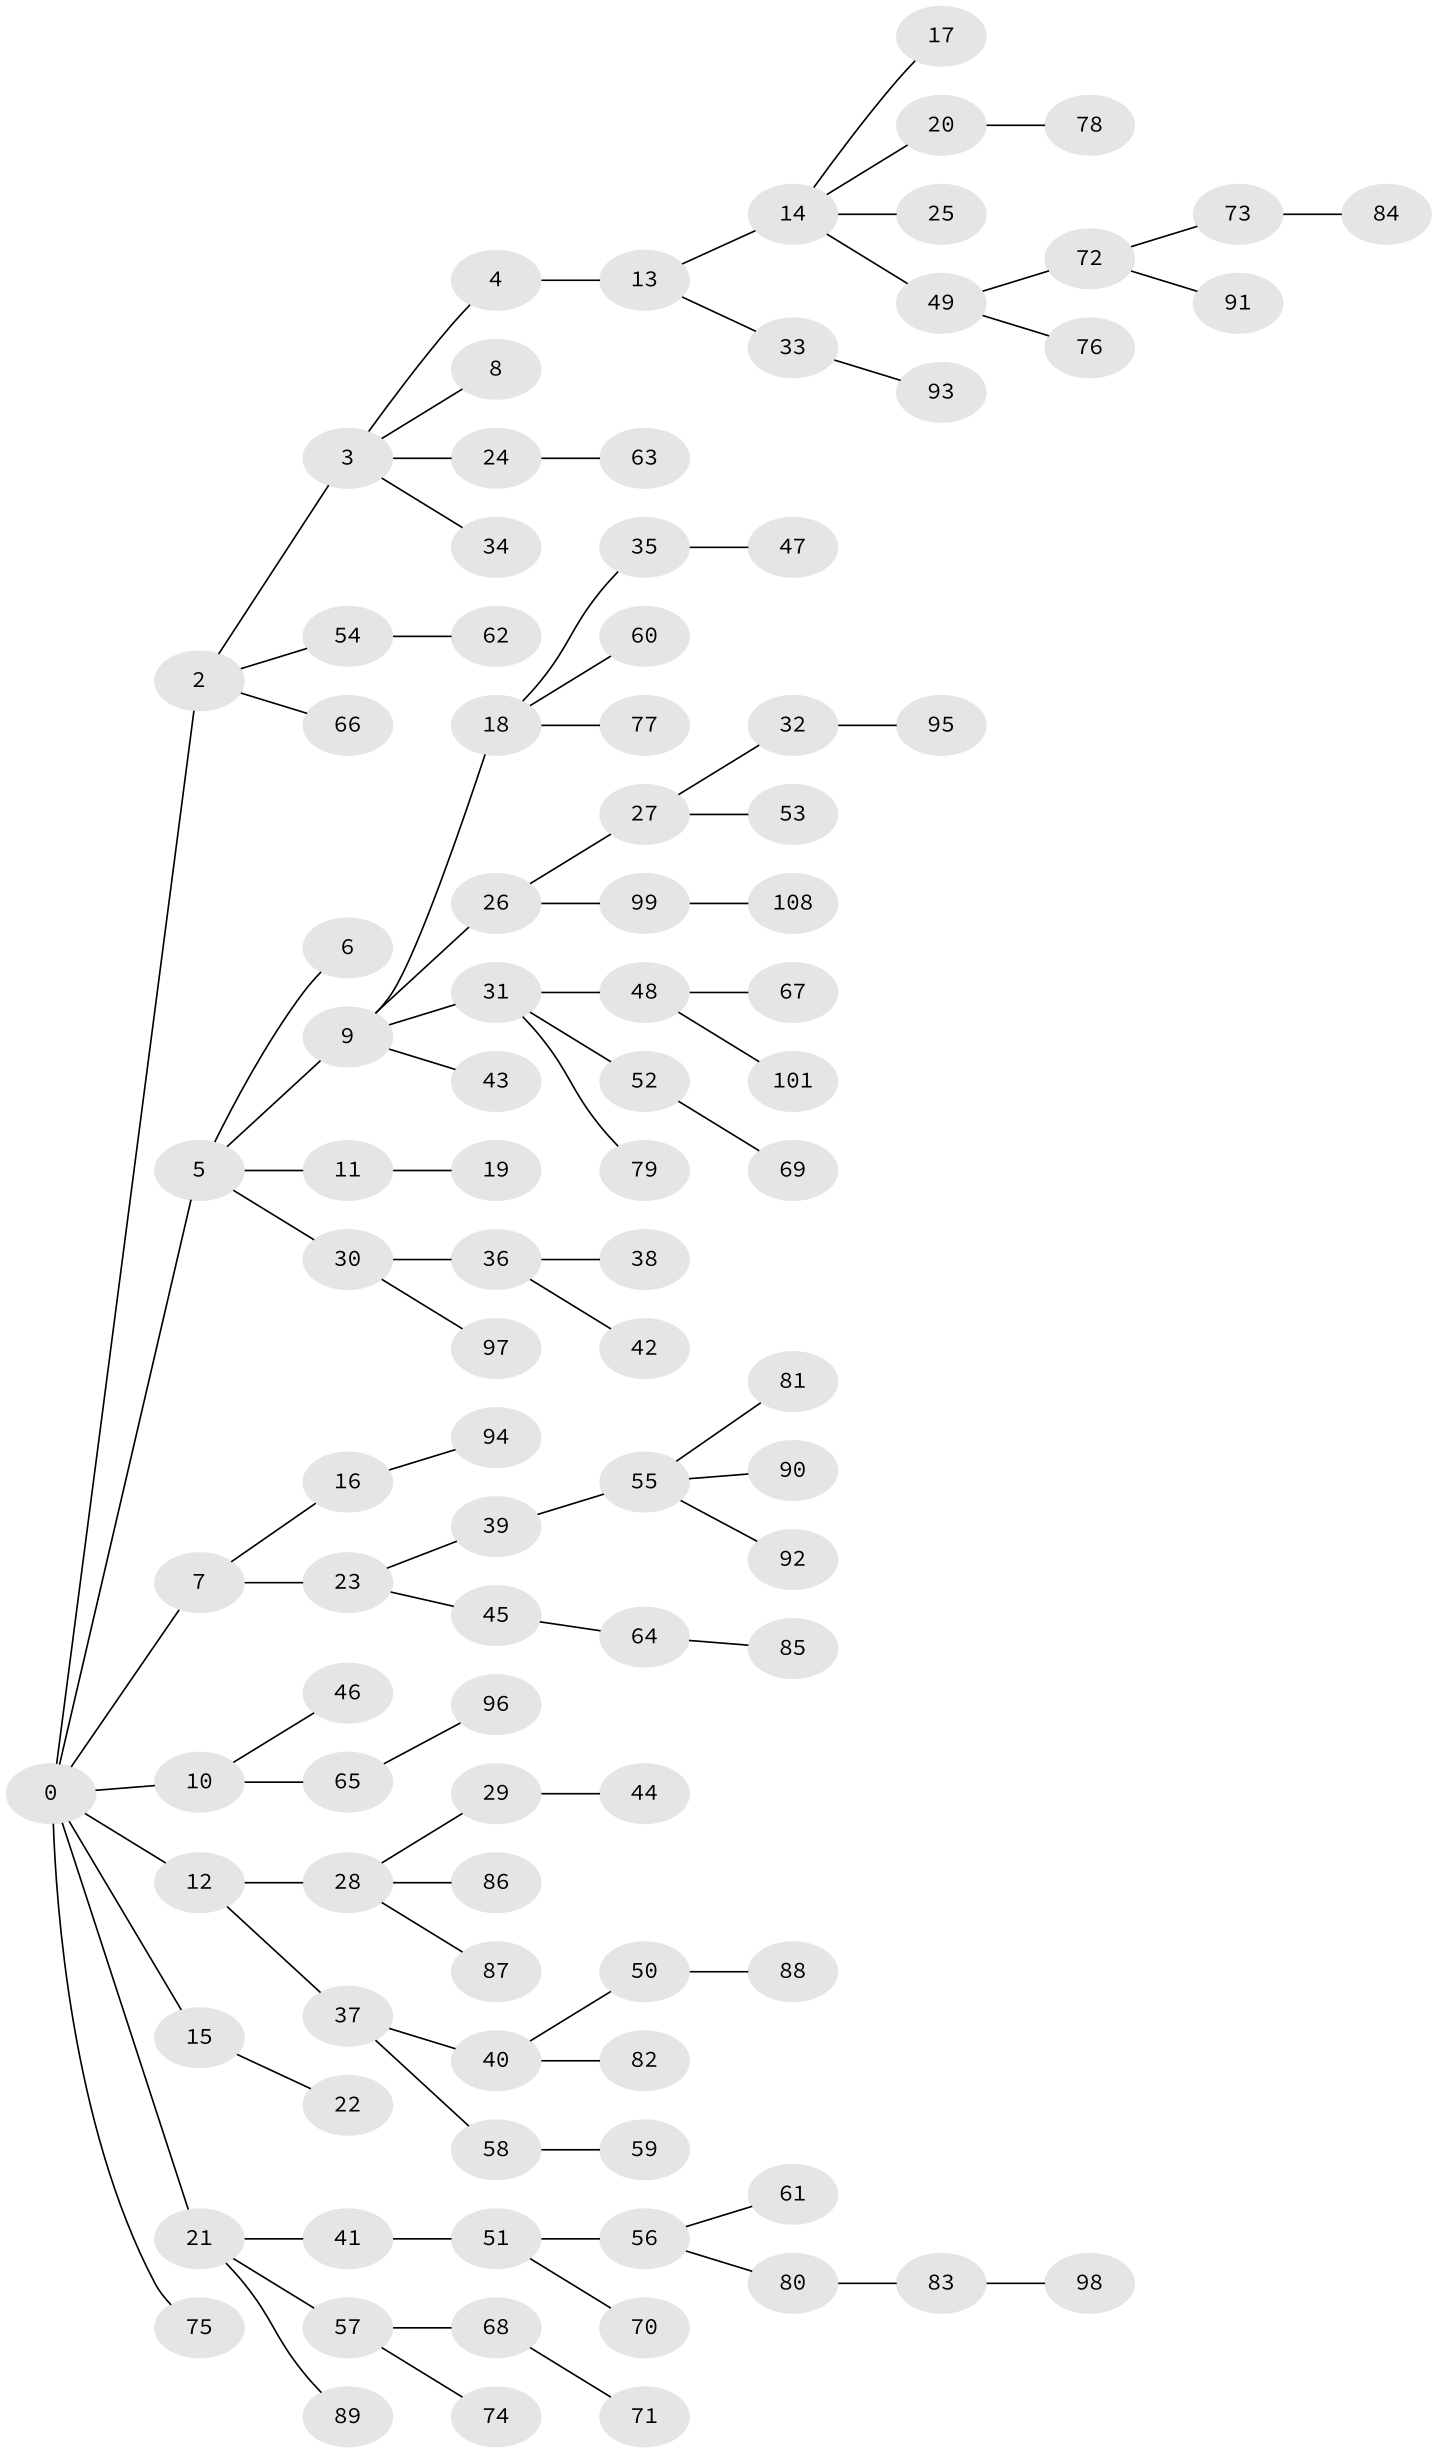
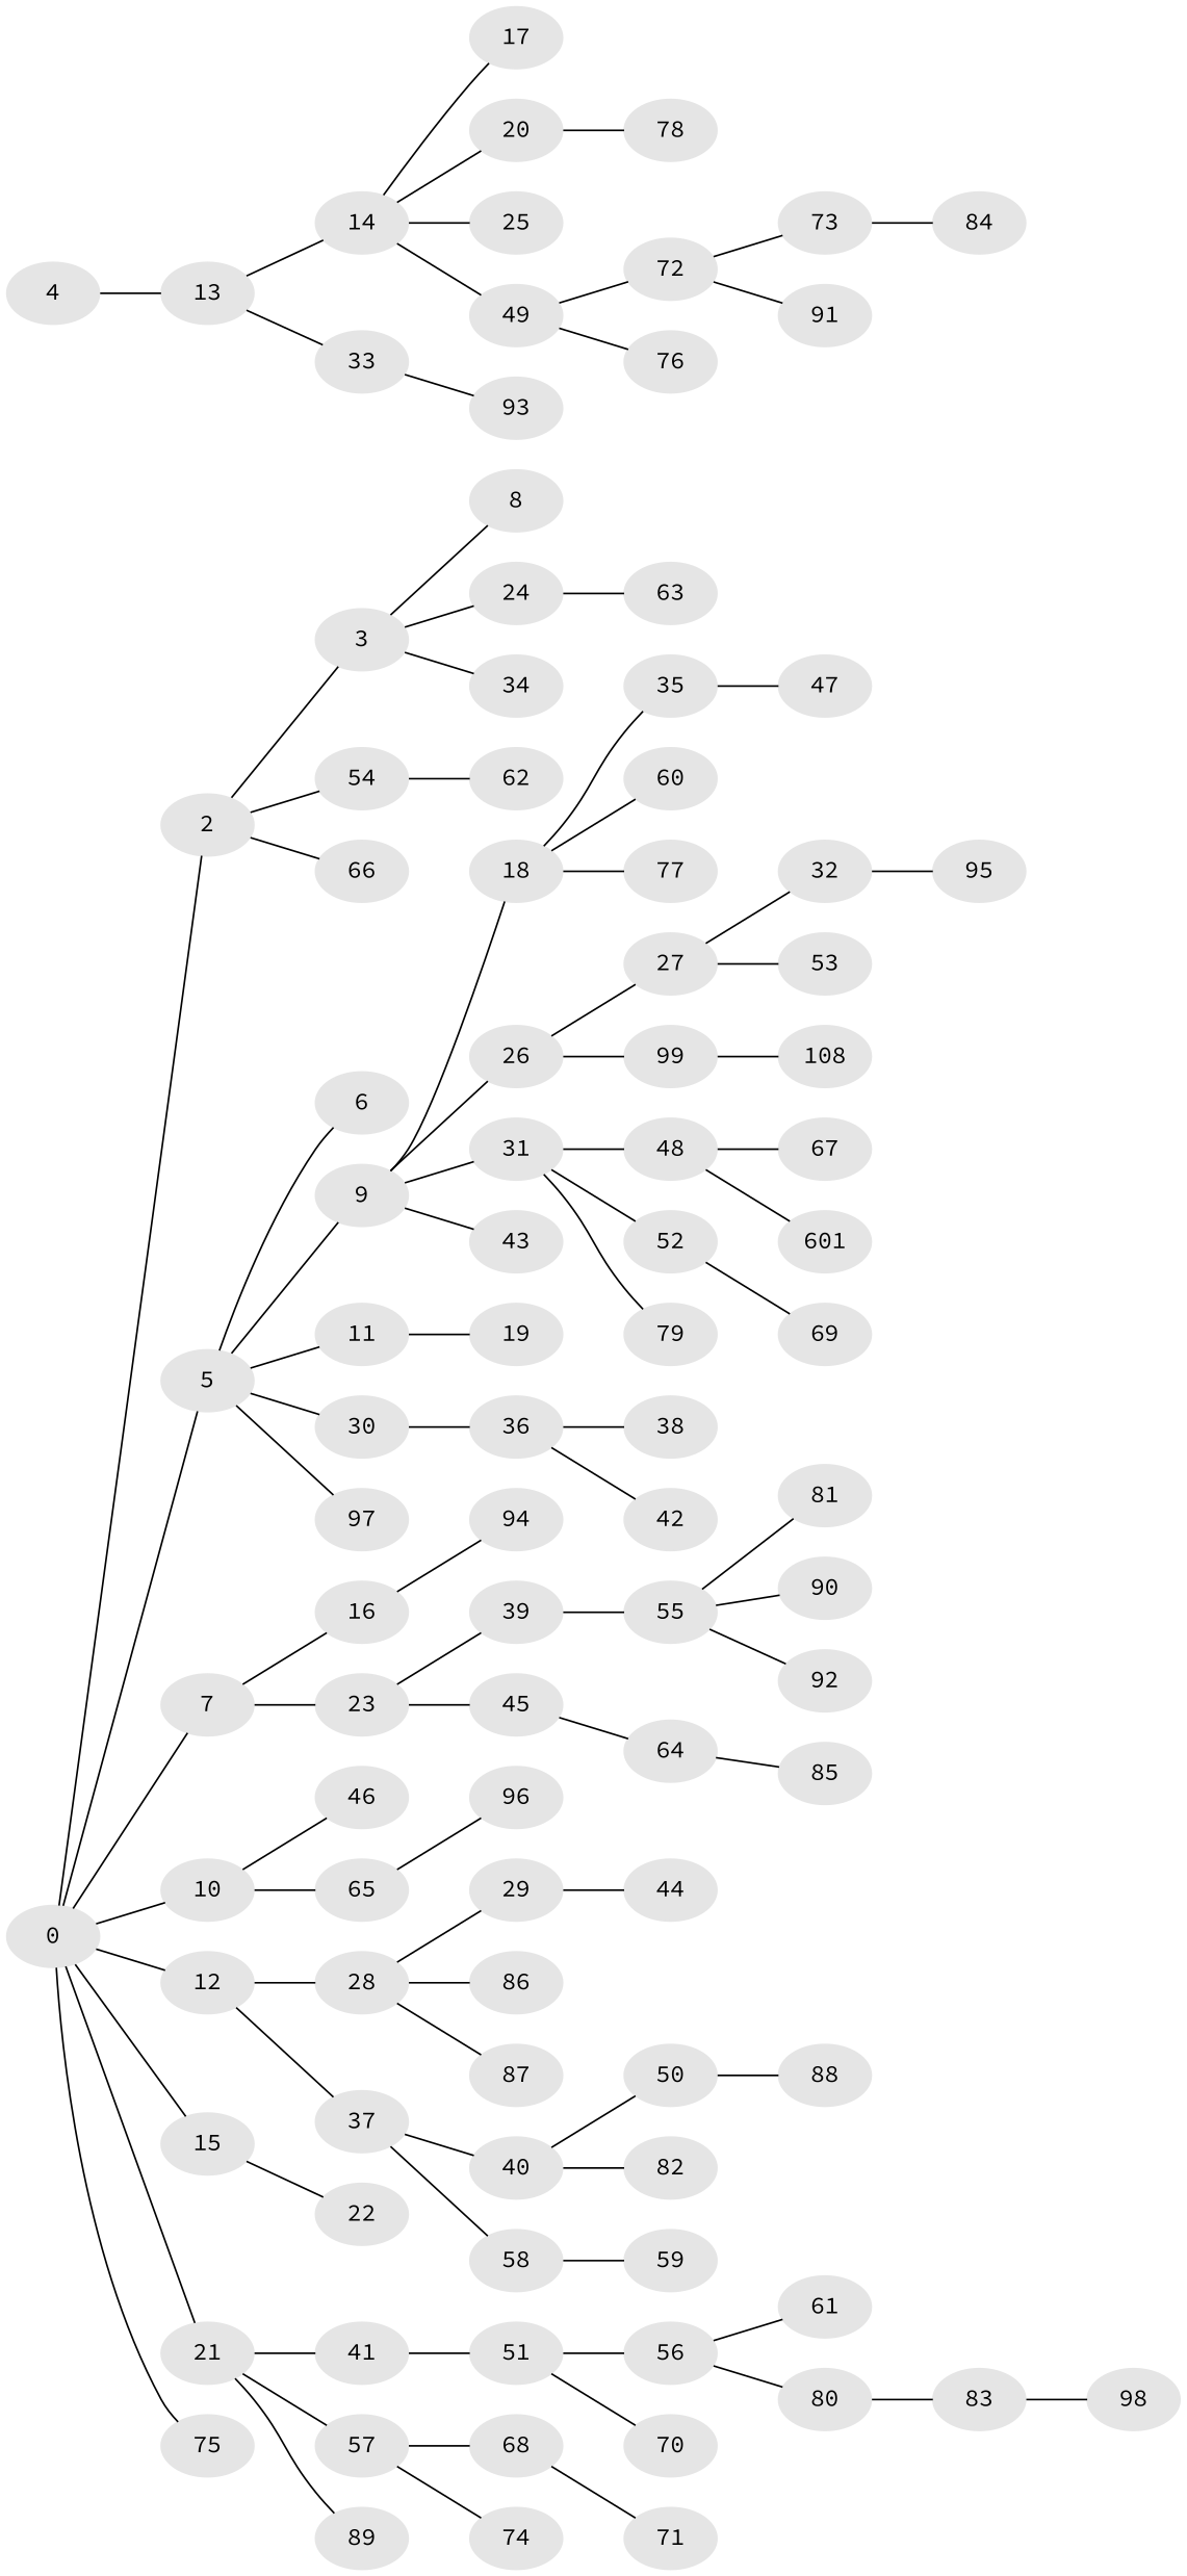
  graph {
    fontname="Source Code Pro"
    rankdir=LR
    node [color=gray90 fontname="Source Code Pro" style=filled]
    edge [fontname="Source Code Pro"]
    n1 [label=0]
    2
    5
    7
    10
    12
    15
    21
    75
    3
    54
    66
    6
    9
    11
    30
    16
    23
    46
    65
    28
    37
    22
    41
    57
    89
    4
    8
    24
    34
    62
    13
    63
    14
    33
    18
    26
    31
    43
    19
    36
    97
    94
    39
    45
    35
    60
    77
    27
    99
    48
    52
    79
    96
    29
    86
    87
    40
    58
    17
    20
    25
    49
    93
    78
    72
    76
    47
    51
    68
    74
    55
    64
    32
    53
    n76 [label=108]
    95
    44
    38
    42
    67
-   101
+   101 [label=601]
    69
    50
    82
    59
    81
    90
    92
    88
    56
    70
    85
    73
    91
    61
    80
    83
    71
    84
    98
    n1 -- 2
    n1 -- 5
    n1 -- 7
    n1 -- 10
    n1 -- 12
    n1 -- 15
    n1 -- 21
    n1 -- 75
    2 -- 3
    2 -- 54
    2 -- 66
    5 -- 6
    5 -- 9
    5 -- 11
    5 -- 30
    7 -- 16
    7 -- 23
    10 -- 46
    10 -- 65
    12 -- 28
    12 -- 37
    15 -- 22
    21 -- 41
    21 -- 57
    21 -- 89
-   3 -- 4
    3 -- 8
    3 -- 24
    3 -- 34
    54 -- 62
    9 -- 18
    9 -- 26
    9 -- 31
    9 -- 43
    11 -- 19
    30 -- 36
-   30 -- 97
+   5 -- 97
    16 -- 94
    23 -- 39
    23 -- 45
    65 -- 96
    28 -- 29
    28 -- 86
    28 -- 87
    37 -- 40
    37 -- 58
    41 -- 51
    57 -- 68
    57 -- 74
    4 -- 13
    24 -- 63
    13 -- 14
    13 -- 33
    14 -- 17
    14 -- 20
    14 -- 25
    14 -- 49
    33 -- 93
    18 -- 35
    18 -- 60
    18 -- 77
    26 -- 27
    26 -- 99
    31 -- 48
    31 -- 52
    31 -- 79
    36 -- 38
    36 -- 42
    39 -- 55
    45 -- 64
    35 -- 47
    27 -- 32
    27 -- 53
    99 -- n76
    48 -- 67
    48 -- 101
    52 -- 69
    29 -- 44
    40 -- 50
    40 -- 82
    58 -- 59
    20 -- 78
    49 -- 72
    49 -- 76
    72 -- 73
    72 -- 91
    51 -- 56
    51 -- 70
    68 -- 71
    55 -- 81
    55 -- 90
    55 -- 92
    64 -- 85
    32 -- 95
    50 -- 88
    56 -- 61
    56 -- 80
    73 -- 84
    80 -- 83
    83 -- 98
  }
